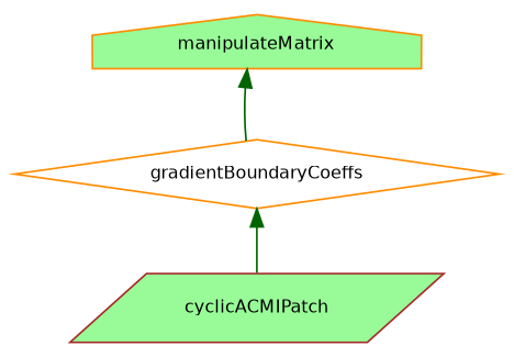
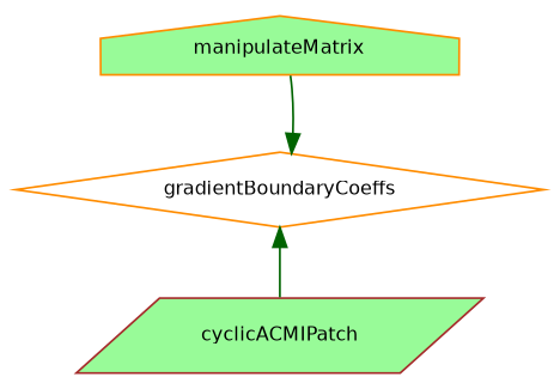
  digraph {
    rankdir=TB
    node [color=darkorange fillcolor=palegreen fontname=Helvetica fontsize=10 style=filled]
    edge [color=darkgreen dir=back fontname=Helvetica fontsize=10 labelfontname=Helvetica labelfontsize=10 style=solid]
    n1 [fontcolor=black height=0.2 label=manipulateMatrix shape=house width=0.4]
    n2 [fillcolor=white height=0.2 label=gradientBoundaryCoeffs shape=diamond width=0.4]
    n3 [color=brown height=0.2 label=cyclicACMIPatch shape=parallelogram width=0.4]
-   n1 -> n2
+   n2 -> n1
    n2 -> n3
  }
